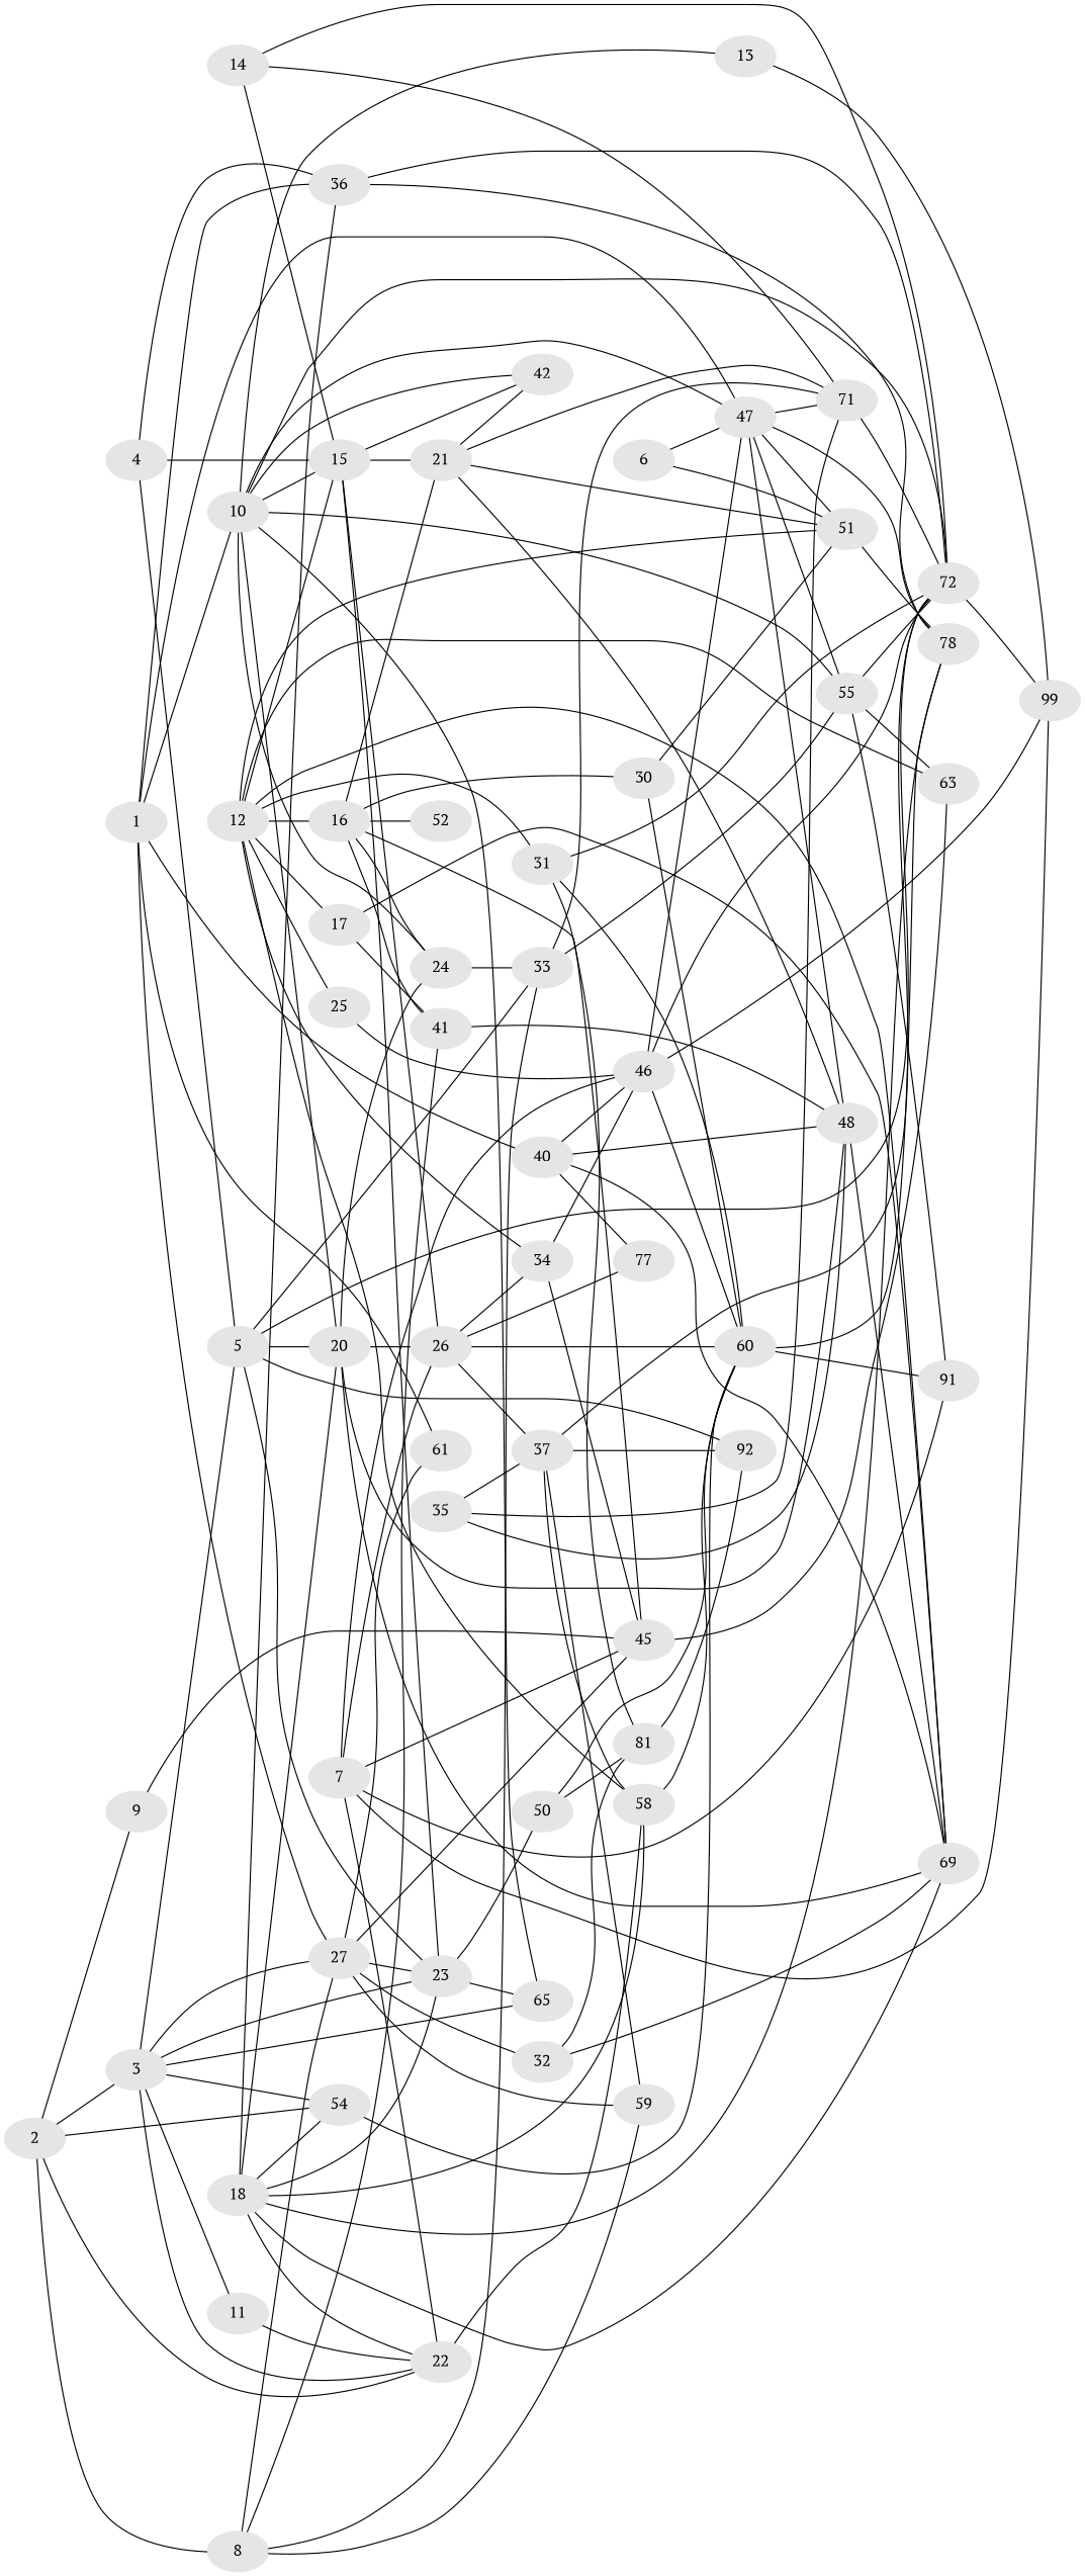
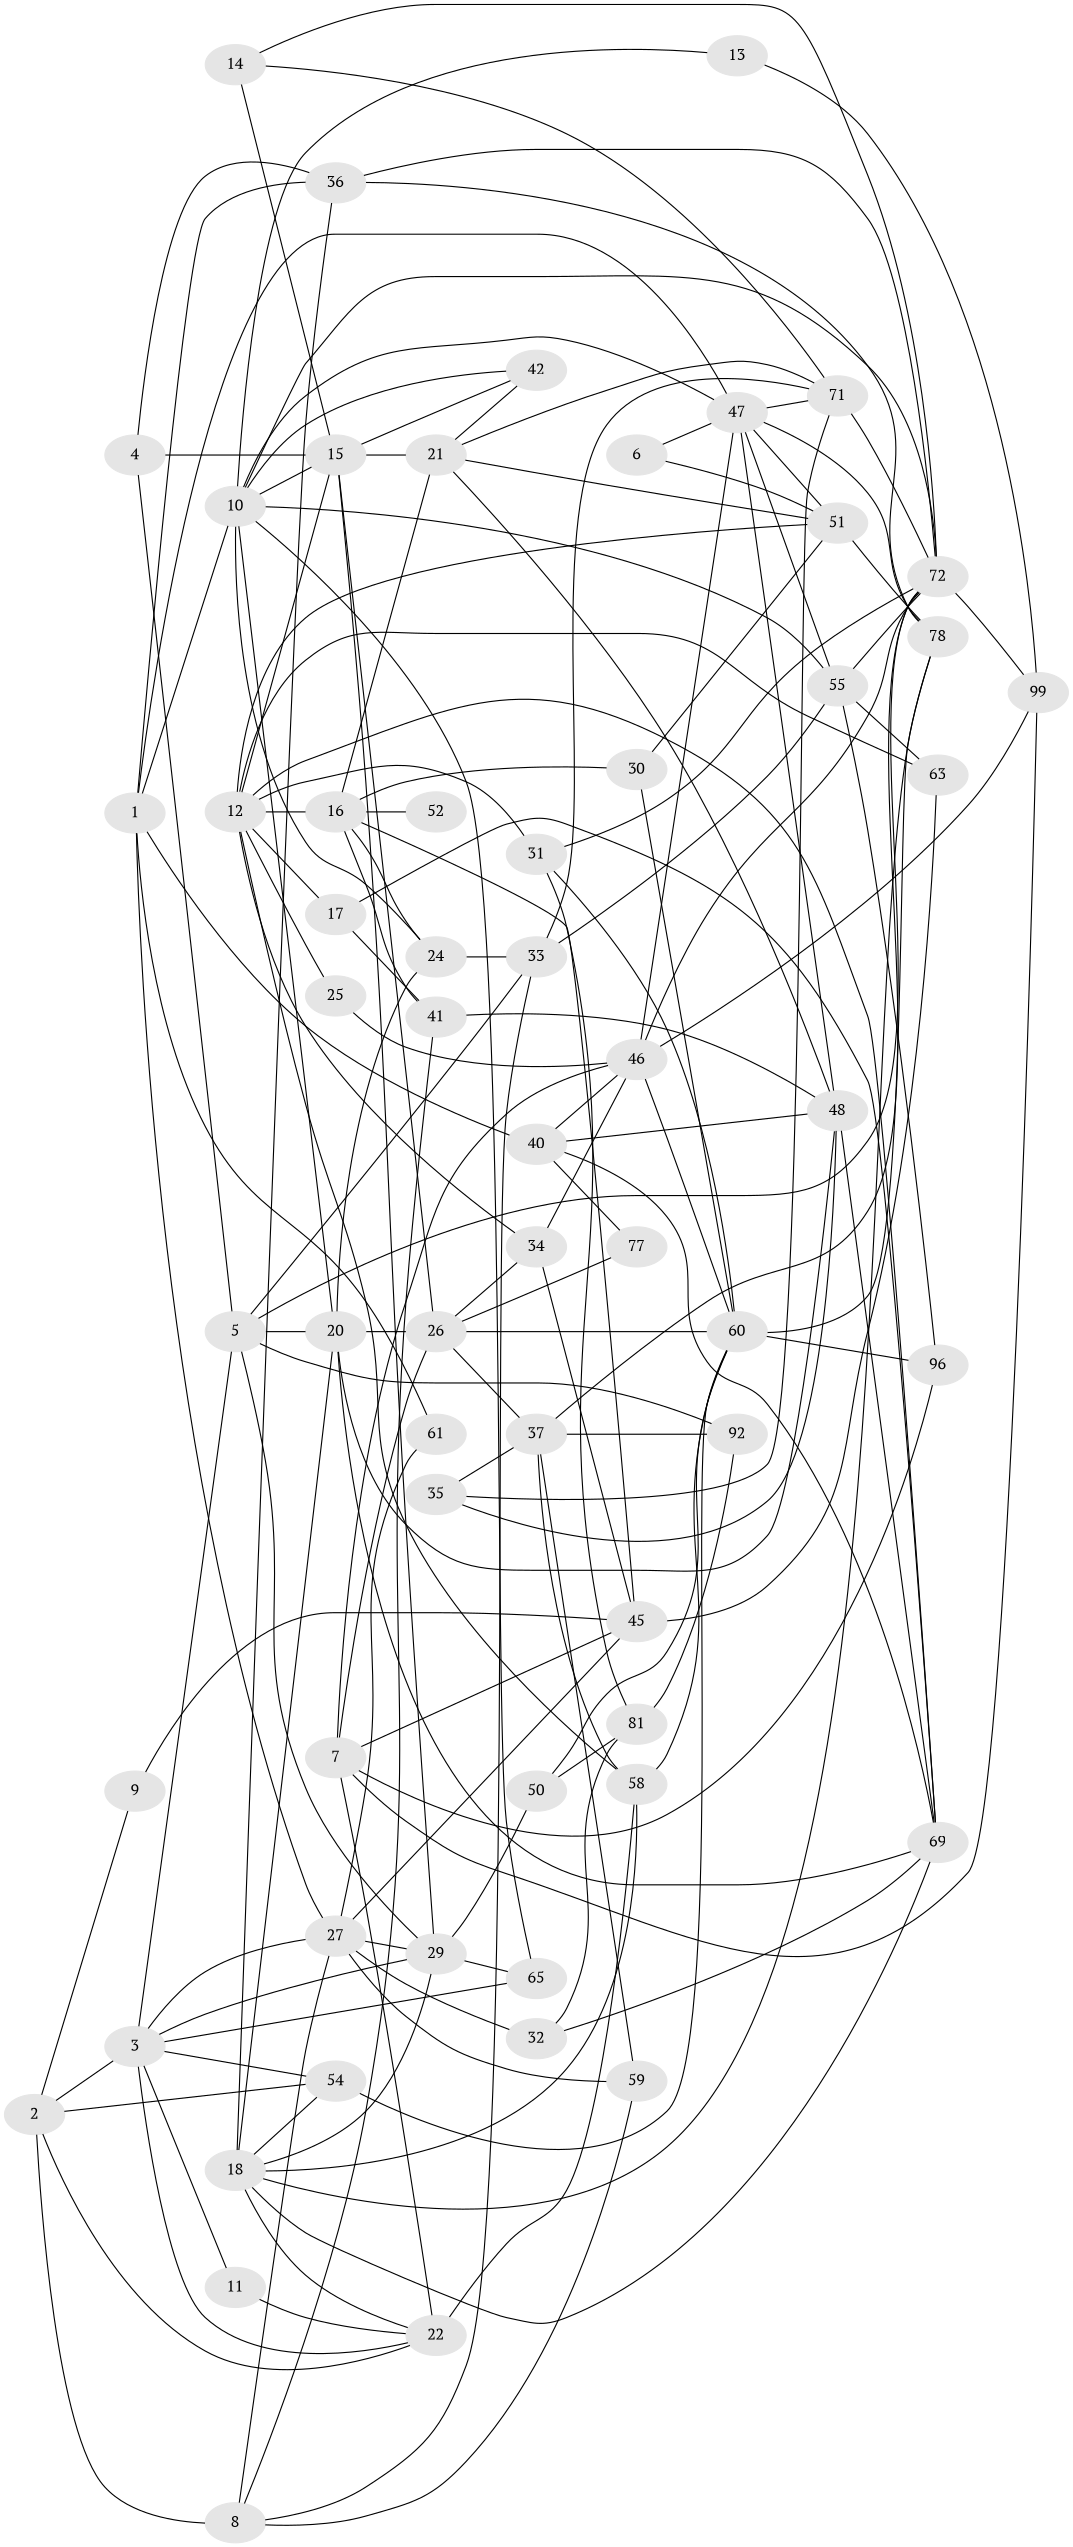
  graph {
    fontname="PT Serif"
    rankdir=LR
    node [color=gray90 fontname="PT Serif" style=filled]
    edge [fontname="PT Serif"]
    1 [super="+87"]
    10 [super="+62"]
    27 [super="+28"]
    36 [super="+44"]
    40 [super="+56"]
    47 [super="+64"]
    61
    65
    15 [super="+57"]
    20 [super="+86"]
    72 [super="+79"]
    13
    24 [super="+96"]
    42 [super="+73"]
    55 [super="+80"]
-   29 [super="+89" label=23]
+   29 [super="+89"]
    45 [super="+66"]
    59
    32
    78 [super="+95"]
    46 [super="+98"]
    69 [super="+90"]
    48 [super="+85"]
    77
    51 [super="+76"]
    71 [super="+82"]
    2 [super="+97"]
    3 [super="+49"]
    8 [super="+94"]
    9
    22 [super="+23"]
    54
    5 [super="+19"]
    11
    33 [super="+67"]
    41
    58
    60 [super="+100"]
    92
    50
    4
    26 [super="+43"]
    21 [super="+38"]
    99
    6
    7 [super="+39"]
-   91
+   91 [label=96]
    34 [super="+88"]
    37 [super="+70"]
    63 [super="+83"]
    12 [super="+74"]
    16 [super="+53"]
    17 [super="+68"]
    25
    31
    30
    52
    81 [super="+84"]
    14
    18 [super="+93"]
    35
    1 -- 10
    1 -- 27
    1 -- 36
    1 -- 40
    1 -- 47
    1 -- 61
    10 -- 47
    10 -- 65
    10 -- 15
    10 -- 20
    10 -- 72
    10 -- 13
    10 -- 24
    10 -- 42
    10 -- 55
    27 -- 61
    27 -- 29
    27 -- 45
    27 -- 59
    27 -- 32
    36 -- 72
    36 -- 78
    40 -- 46
    40 -- 69
    40 -- 48
    40 -- 77
    47 -- 55
    47 -- 78 [weight=2]
    47 -- 48
    47 -- 51
    47 -- 71
    15 -- 42
    15 -- 29
    15 -- 26
    15 -- 21 [weight=2]
    20 -- 24
    20 -- 69
    20 -- 48
    20 -- 26
    72 -- 99
    13 -- 99
    24 -- 33
    55 -- 72
    55 -- 91
    55 -- 63
    29 -- 65
    29 -- 50
    45 -- 63 [weight=2]
    32 -- 69
    32 -- 81
    46 -- 47
    46 -- 72
    46 -- 60
    46 -- 99
    48 -- 69
    51 -- 78
    71 -- 72
    2 -- 3
    2 -- 8
    2 -- 9
    2 -- 22
    2 -- 54
    3 -- 27
    3 -- 65
    3 -- 29
    3 -- 22
    3 -- 54
    3 -- 5
    3 -- 11
    8 -- 27
    8 -- 59
    8 -- 33
    8 -- 41
    9 -- 45
    22 -- 58
    54 -- 60
    5 -- 20
    5 -- 72
    5 -- 29
    5 -- 33
    5 -- 92
    11 -- 22
    33 -- 55
    33 -- 71
    41 -- 48
    58 -- 60 [weight=2]
    60 -- 78
    60 -- 91
    50 -- 60
    50 -- 81
    4 -- 36
    4 -- 15
    4 -- 5
    26 -- 77
    26 -- 60
    26 -- 34
    26 -- 37
    21 -- 42
    21 -- 48
    21 -- 51
    21 -- 71
    6 -- 47
    6 -- 51
    7 -- 45
    7 -- 46
    7 -- 22
    7 -- 26
    7 -- 99
    7 -- 91
    34 -- 45
    34 -- 46
    37 -- 72
    37 -- 59
    37 -- 58
    37 -- 92
    12 -- 15
    12 -- 69
    12 -- 51
    12 -- 58
    12 -- 34
    12 -- 63
    12 -- 16
    12 -- 17 [weight=2]
    12 -- 25
    12 -- 31
    16 -- 24
    16 -- 45
    16 -- 41
    16 -- 21
    16 -- 30
    16 -- 52
    17 -- 69
    17 -- 41
    25 -- 46
    31 -- 72
    31 -- 60
    31 -- 81
    30 -- 51
    30 -- 60
    81 -- 92
    14 -- 15
    14 -- 72
    14 -- 71
    18 -- 36
    18 -- 20
    18 -- 29
    18 -- 78
    18 -- 69
    18 -- 22
    18 -- 54
    18 -- 58
    35 -- 48
    35 -- 71
    35 -- 37
  }
